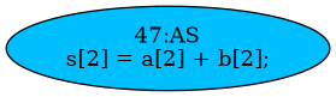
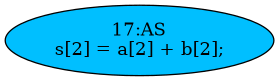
  strict digraph {
-   n1 [ast="<pyverilog.vparser.ast.Assign object at 0x7f2787d98690>" def_var="['s']" fillcolor=deepskyblue label="47:AS\ns[2] = a[2] + b[2];" statements="[]" style=filled typ=Assign use_var="['a', 'b']"]
+   n1 [ast="<pyverilog.vparser.ast.Assign object at 0x7f2787d98690>" def_var="['s']" fillcolor=deepskyblue label="17:AS\ns[2] = a[2] + b[2];" statements="[]" style=filled typ=Assign use_var="['a', 'b']"]
  }
